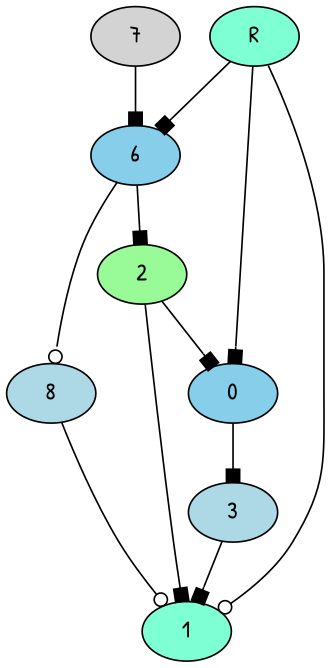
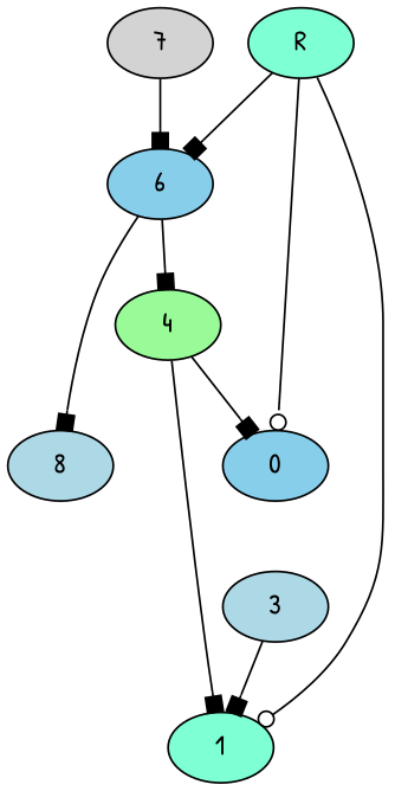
  digraph {
    fontname="Patrick Hand"
    node [fillcolor=aquamarine fontname="Patrick Hand" style=filled]
    edge [arrowhead=box fontname="Patrick Hand"]
    1
    3 [fillcolor=lightblue]
-   2 [fillcolor=palegreen]
+   2 [fillcolor=palegreen label=4]
    n4 [fillcolor=skyblue label=0]
    6 [fillcolor=skyblue]
    8 [fillcolor=lightblue]
    7 [fillcolor=lightgrey]
    R
    3 -> 1
    2 -> 1
    2 -> n4
-   n4 -> 3
    6 -> 2
-   6 -> 8 [arrowhead=odot]
-   8 -> 1 [arrowhead=odot]
+   6 -> 8
    7 -> 6
    R -> 1 [arrowhead=odot]
-   R -> n4
+   R -> n4 [arrowhead=odot]
    R -> 6
  }
